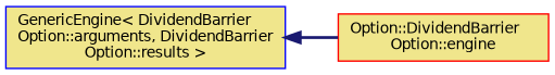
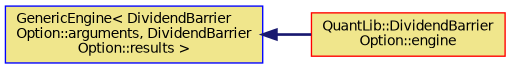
  digraph {
    rankdir=LR
    node [fillcolor=khaki fontname=Helvetica fontsize=10 shape=record style=filled]
-   n1 [color=red fontcolor=black height=0.2 label="Option::DividendBarrier\lOption::engine" width=0.4]
+   n1 [color=red fontcolor=black height=0.2 label="QuantLib::DividendBarrier\lOption::engine" width=0.4]
    n2 [color=blue height=0.2 label="GenericEngine\< DividendBarrier\lOption::arguments, DividendBarrier\lOption::results \>" width=0.4]
    n2 -> n1 [color=midnightblue dir=back fontname=Helvetica fontsize=10 labelfontname=Helvetica labelfontsize=10 style=bold]
  }
